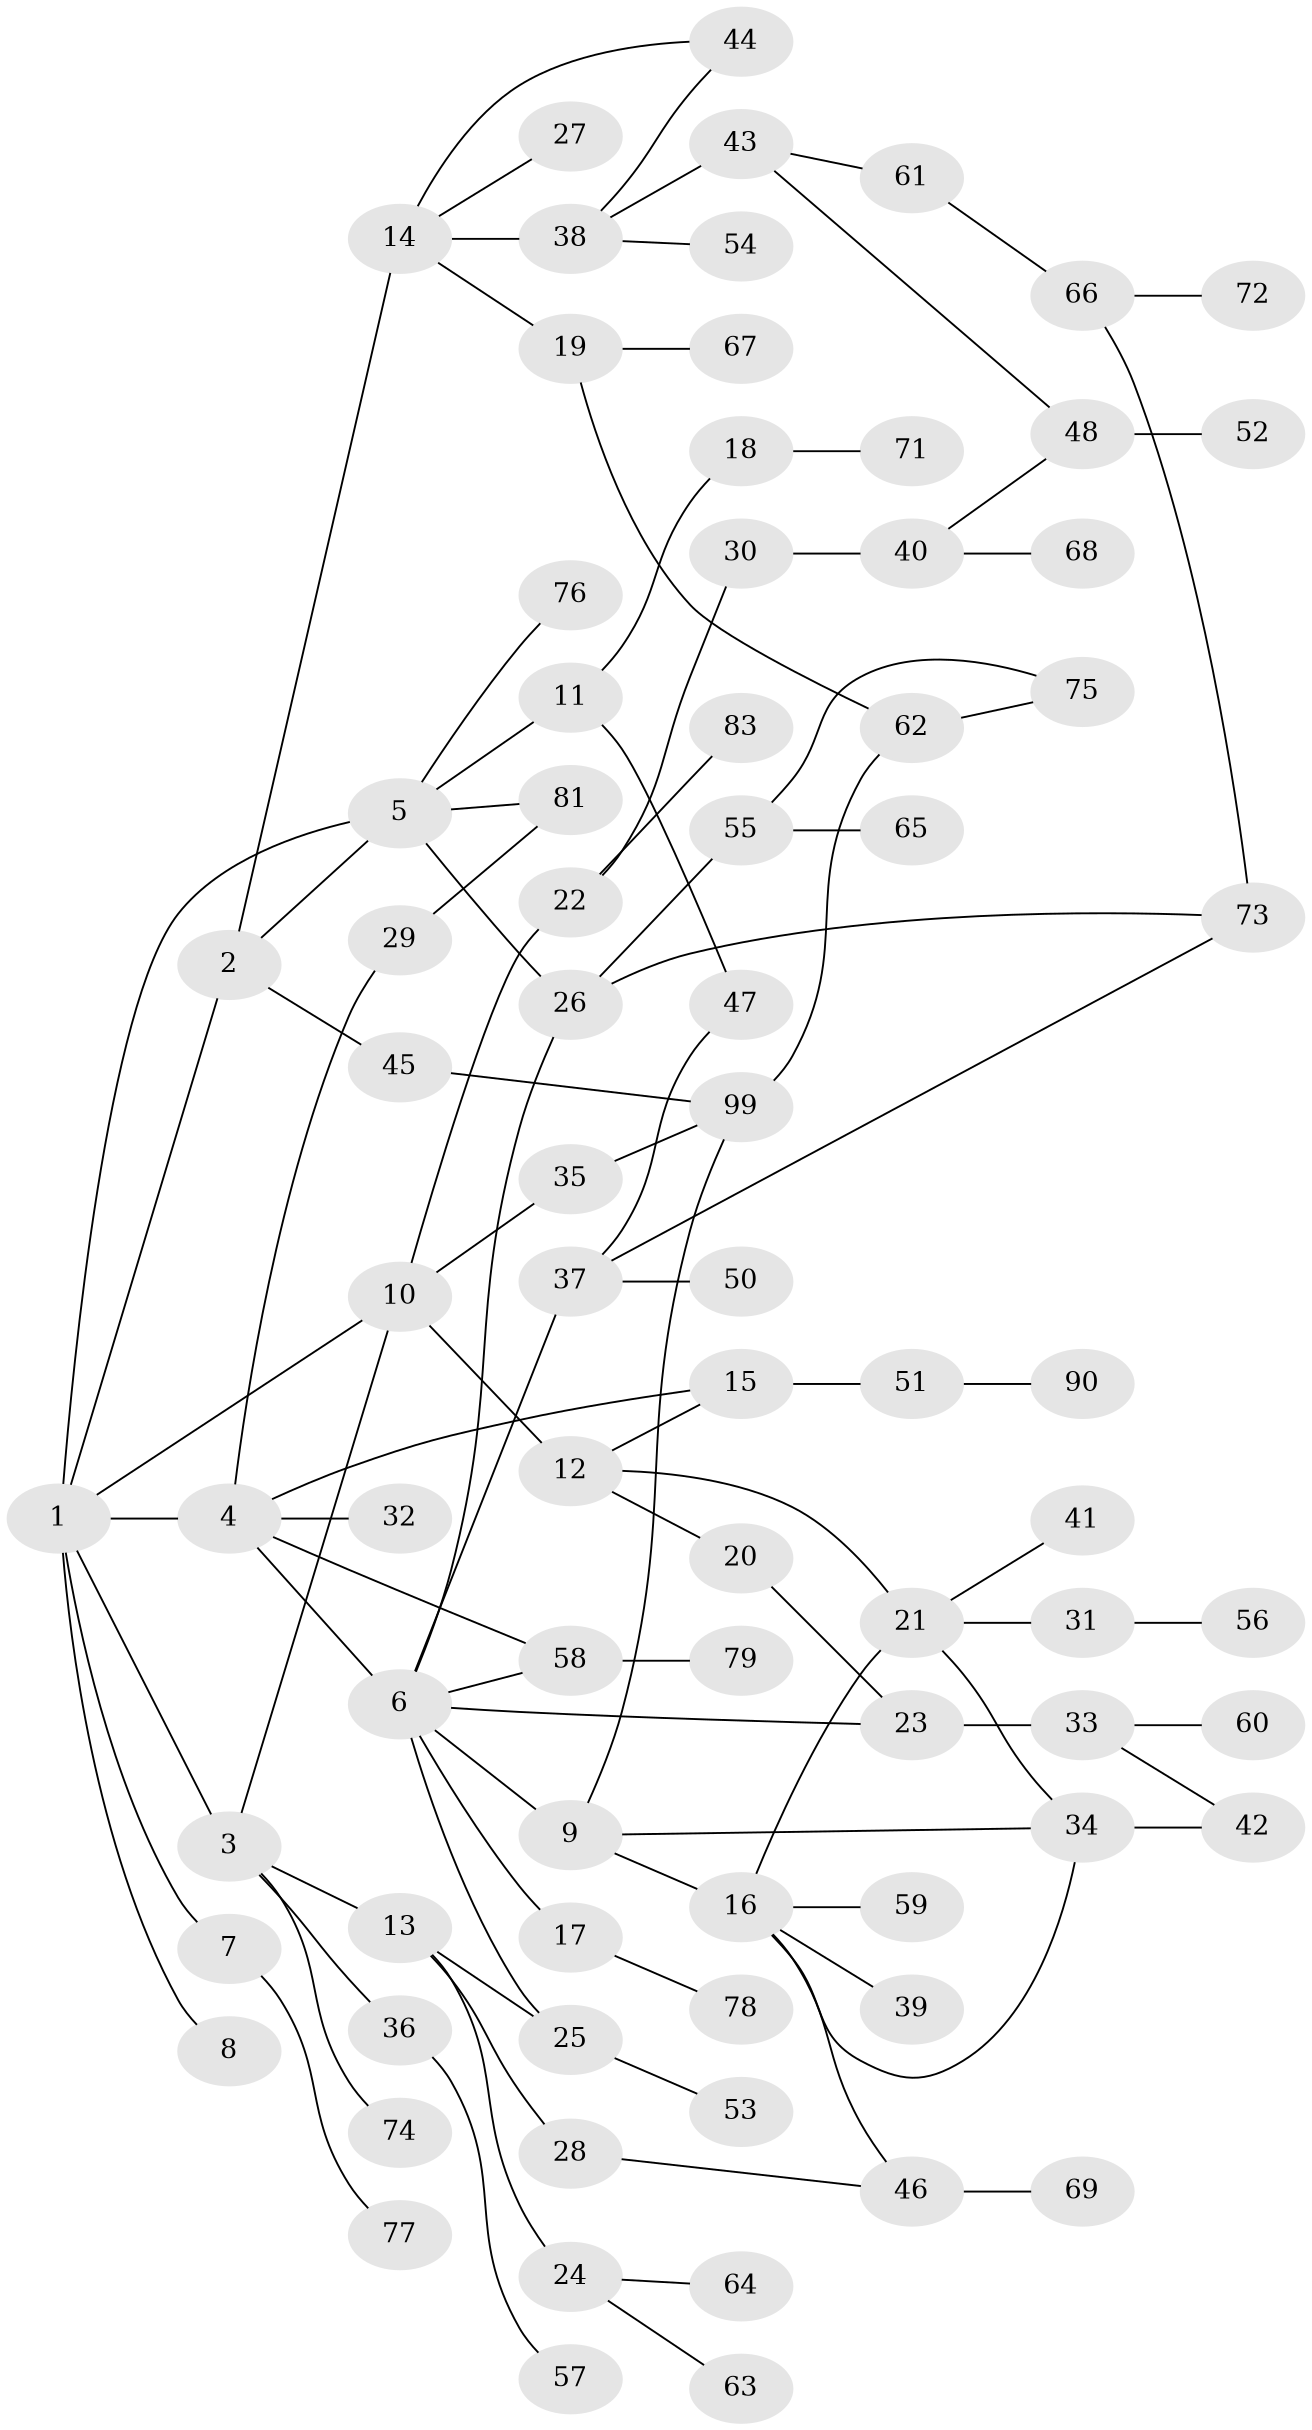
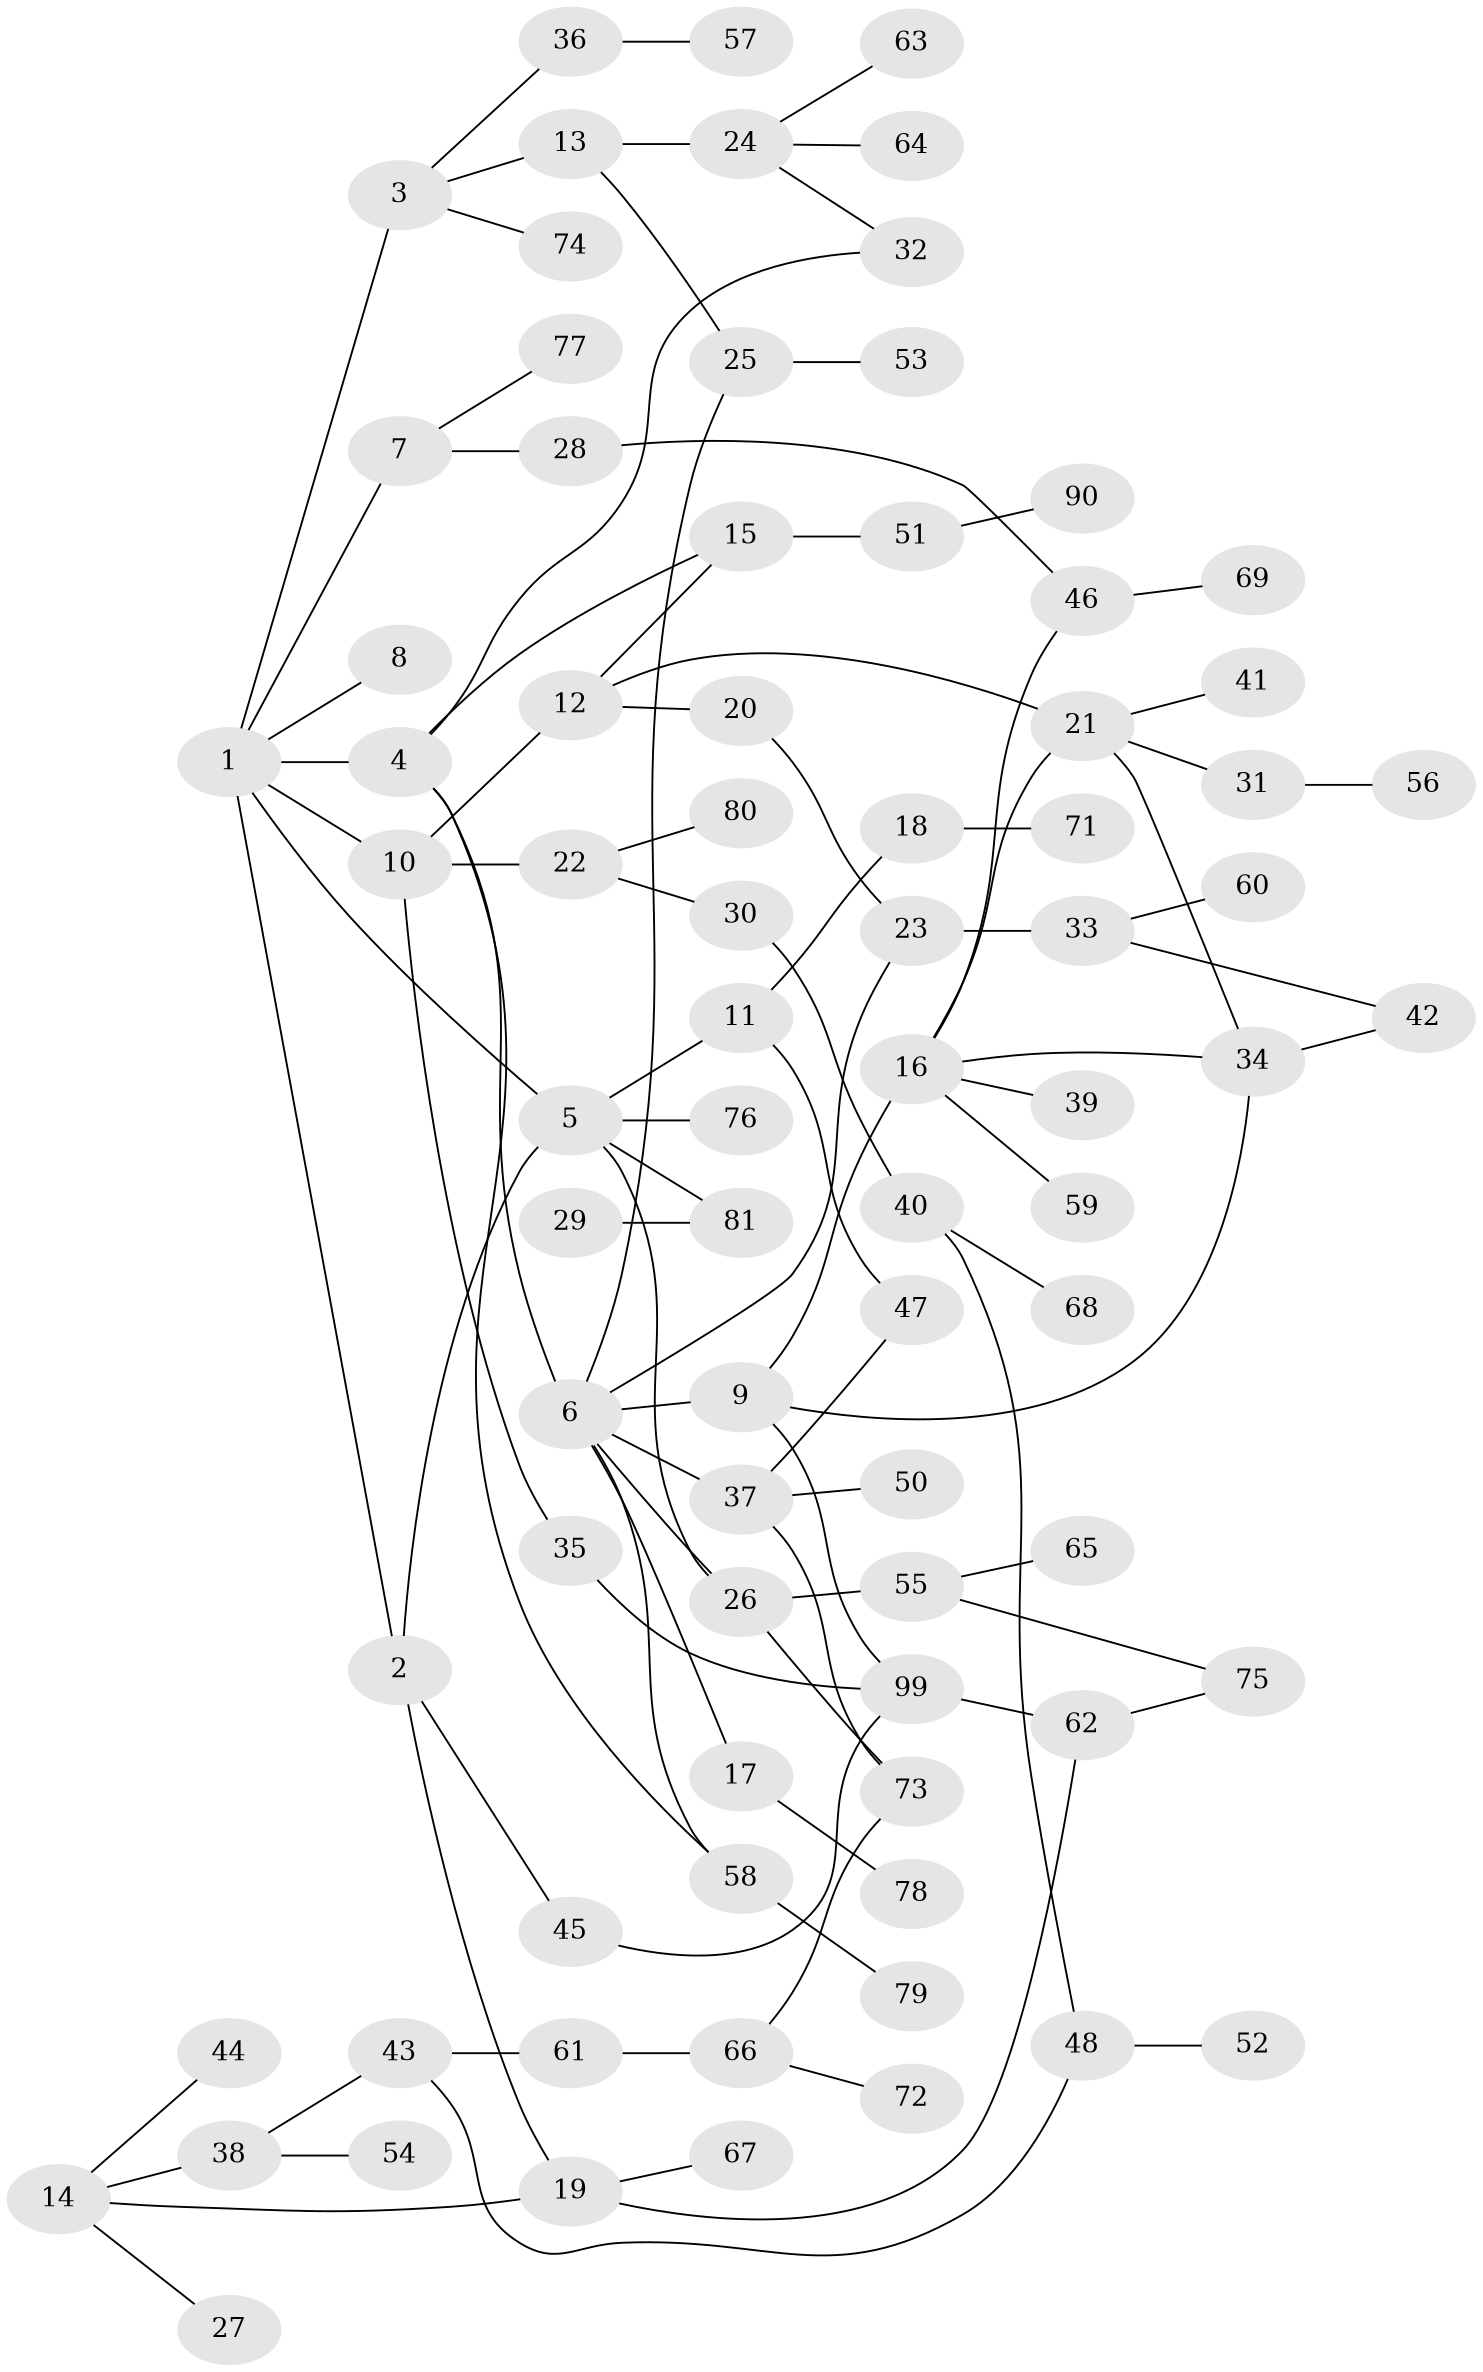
  graph {
    rankdir=LR
    node [color=gray90 style=filled]
    1
    2
    3
    4
    5
    7
    8
    10
    14
    45
    13
    36
    74
    6
    15
    29
    32
    58
    11
    26
    76
    81
    28
    77
    12
    22
    35
    19
    27
    38
    44
    n32 [label=99]
    25
    24
    57
    9
    17
    23
    37
    51
    79
    18
    47
    55
    73
    16
    34
    78
    33
    53
    50
    46
    21
    39
    59
    42
    62
    20
    30
-   80 [label=83]
+   80
    71
    31
    41
    63
    64
    67
    43
    54
    n69 [label=90]
    69
    75
    56
    40
    60
    65
    48
    68
    61
    52
    66
    72
    1 -- 2
    1 -- 3
    1 -- 4
    1 -- 5
    1 -- 7
    1 -- 8
    1 -- 10
    2 -- 5
-   2 -- 14
+   2 -- 19
    2 -- 45
-   3 -- 10
    3 -- 13
    3 -- 36
    3 -- 74
    4 -- 6
    4 -- 15
-   4 -- 29
    4 -- 32
    4 -- 58
    5 -- 11
    5 -- 26
    5 -- 76
    5 -- 81
-   13 -- 28
+   7 -- 28
    7 -- 77
    10 -- 12
    10 -- 22
    10 -- 35
    14 -- 19
    14 -- 27
    14 -- 38
    14 -- 44
    45 -- n32
    13 -- 25
    13 -- 24
    36 -- 57
    6 -- 58
    6 -- 26
    6 -- 25
    6 -- 9
    6 -- 17
    6 -- 23
    6 -- 37
    15 -- 51
    29 -- 81
    58 -- 79
    11 -- 18
    11 -- 47
    26 -- 55
    26 -- 73
    28 -- 46
    12 -- 15
    12 -- 21
    12 -- 20
    22 -- 30
    22 -- 80
    35 -- n32
    19 -- 62
    19 -- 67
-   38 -- 44
    38 -- 43
    38 -- 54
    n32 -- 62
    25 -- 53
+   24 -- 32
    24 -- 63
    24 -- 64
    9 -- n32
    9 -- 16
    9 -- 34
    17 -- 78
    23 -- 33
    37 -- 47
    37 -- 73
    37 -- 50
    51 -- n69
    18 -- 71
    55 -- 75
    55 -- 65
    16 -- 34
    16 -- 46
    16 -- 21
    16 -- 39
    16 -- 59
    34 -- 42
    33 -- 42
    33 -- 60
    46 -- 69
    21 -- 34
    21 -- 31
    21 -- 41
    62 -- 75
    20 -- 23
    30 -- 40
    31 -- 56
    43 -- 48
    43 -- 61
    40 -- 48
    40 -- 68
    48 -- 52
    61 -- 66
    66 -- 73
    66 -- 72
  }
